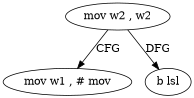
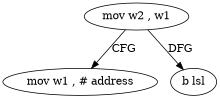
  digraph {
-   n1 [label="mov w2 , w2"]
-   n2 [label="mov w1 , # mov"]
+   n1 [label="mov w2 , w1"]
+   n2 [label="mov w1 , # address"]
    n3 [label="b lsl"]
    n1 -> n2 [label=CFG]
    n1 -> n3 [label=DFG]
  }
